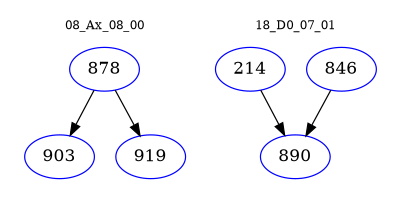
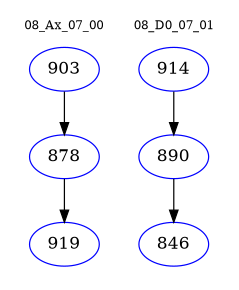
  digraph {
    node [color=blue]
    edge [color=black]
    n1 [label=903]
    n2 [label=878]
    n3 [label=919]
    n4 [label=890]
    n5 [label=846]
-   n6 [label=214]
+   n6 [label=914]
    subgraph cluster_1 {
      color=white
      fontsize=10
-     label="08_Ax_08_00"
+     label="08_Ax_07_00"
      n1
      n2
      n3
    }
    subgraph cluster_2 {
      color=white
      fontsize=10
-     label="18_D0_07_01"
+     label="08_D0_07_01"
      n4
      n5
      n6
    }
-   n2 -> n1
+   n1 -> n2
    n2 -> n3
-   n5 -> n4
+   n4 -> n5
    n6 -> n4
  }
